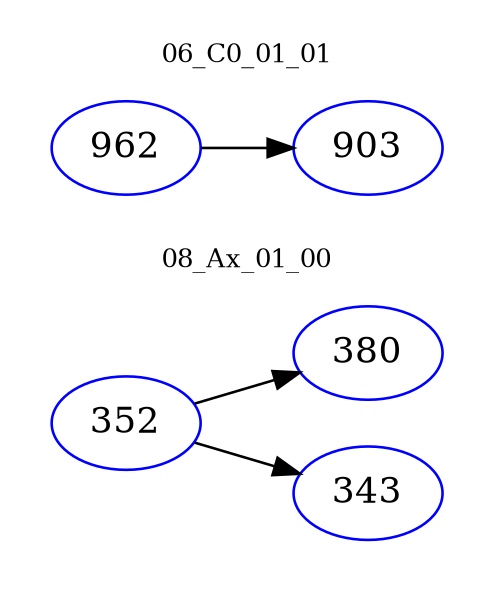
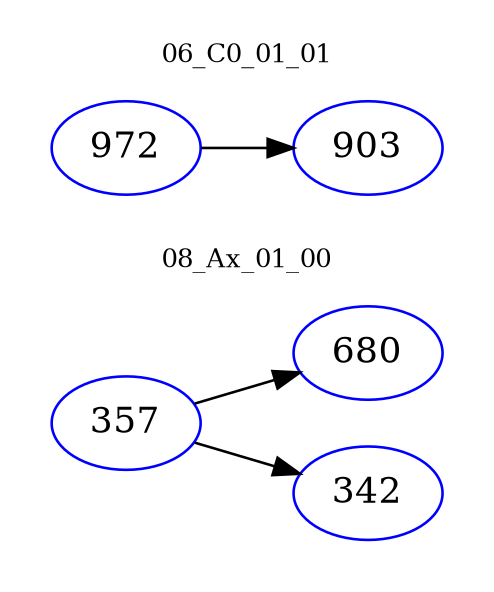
  digraph {
    rankdir=LR
    node [color=blue]
    edge [color=black]
-   n1 [label=352]
-   n2 [label=343]
-   n3 [label=380]
-   n4 [label=962]
+   n1 [label=357]
+   n2 [label=342]
+   n3 [label=680]
+   n4 [label=972]
    n5 [label=903]
    subgraph cluster_1 {
      color=white
      fontsize=10
      label="08_Ax_01_00"
      n1
      n2
      n3
    }
    subgraph cluster_2 {
      color=white
      fontsize=10
      label="06_C0_01_01"
      n4
      n5
    }
    n1 -> n2
    n1 -> n3
    n4 -> n5
  }
